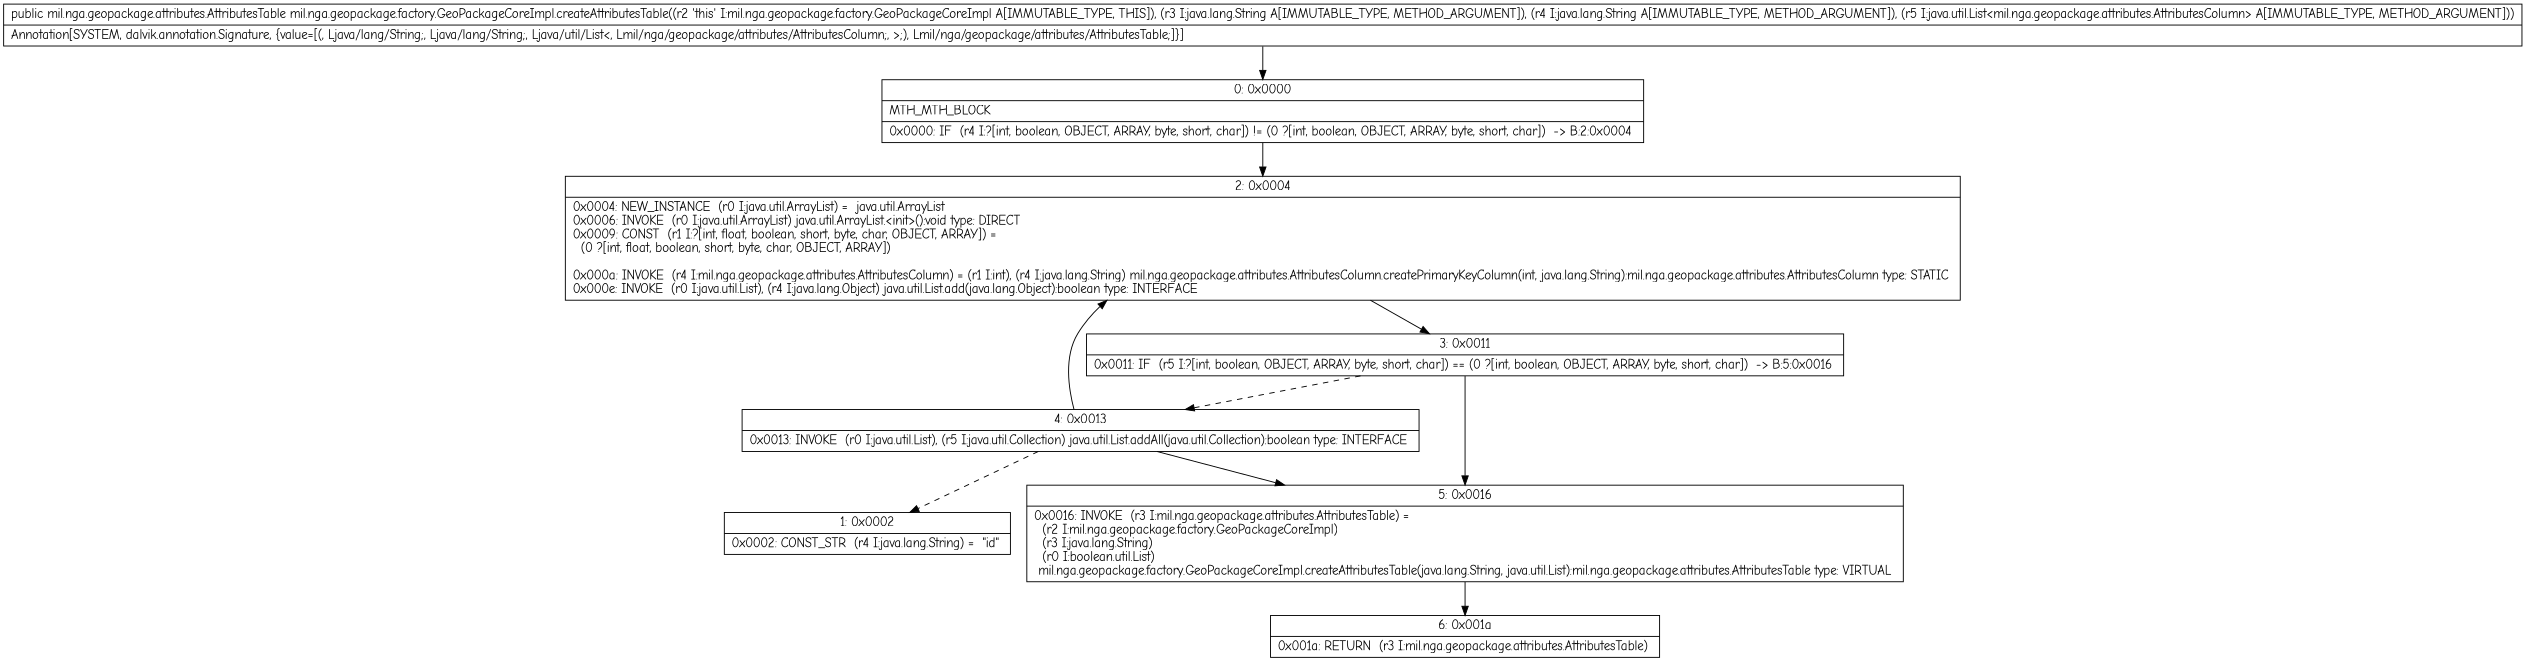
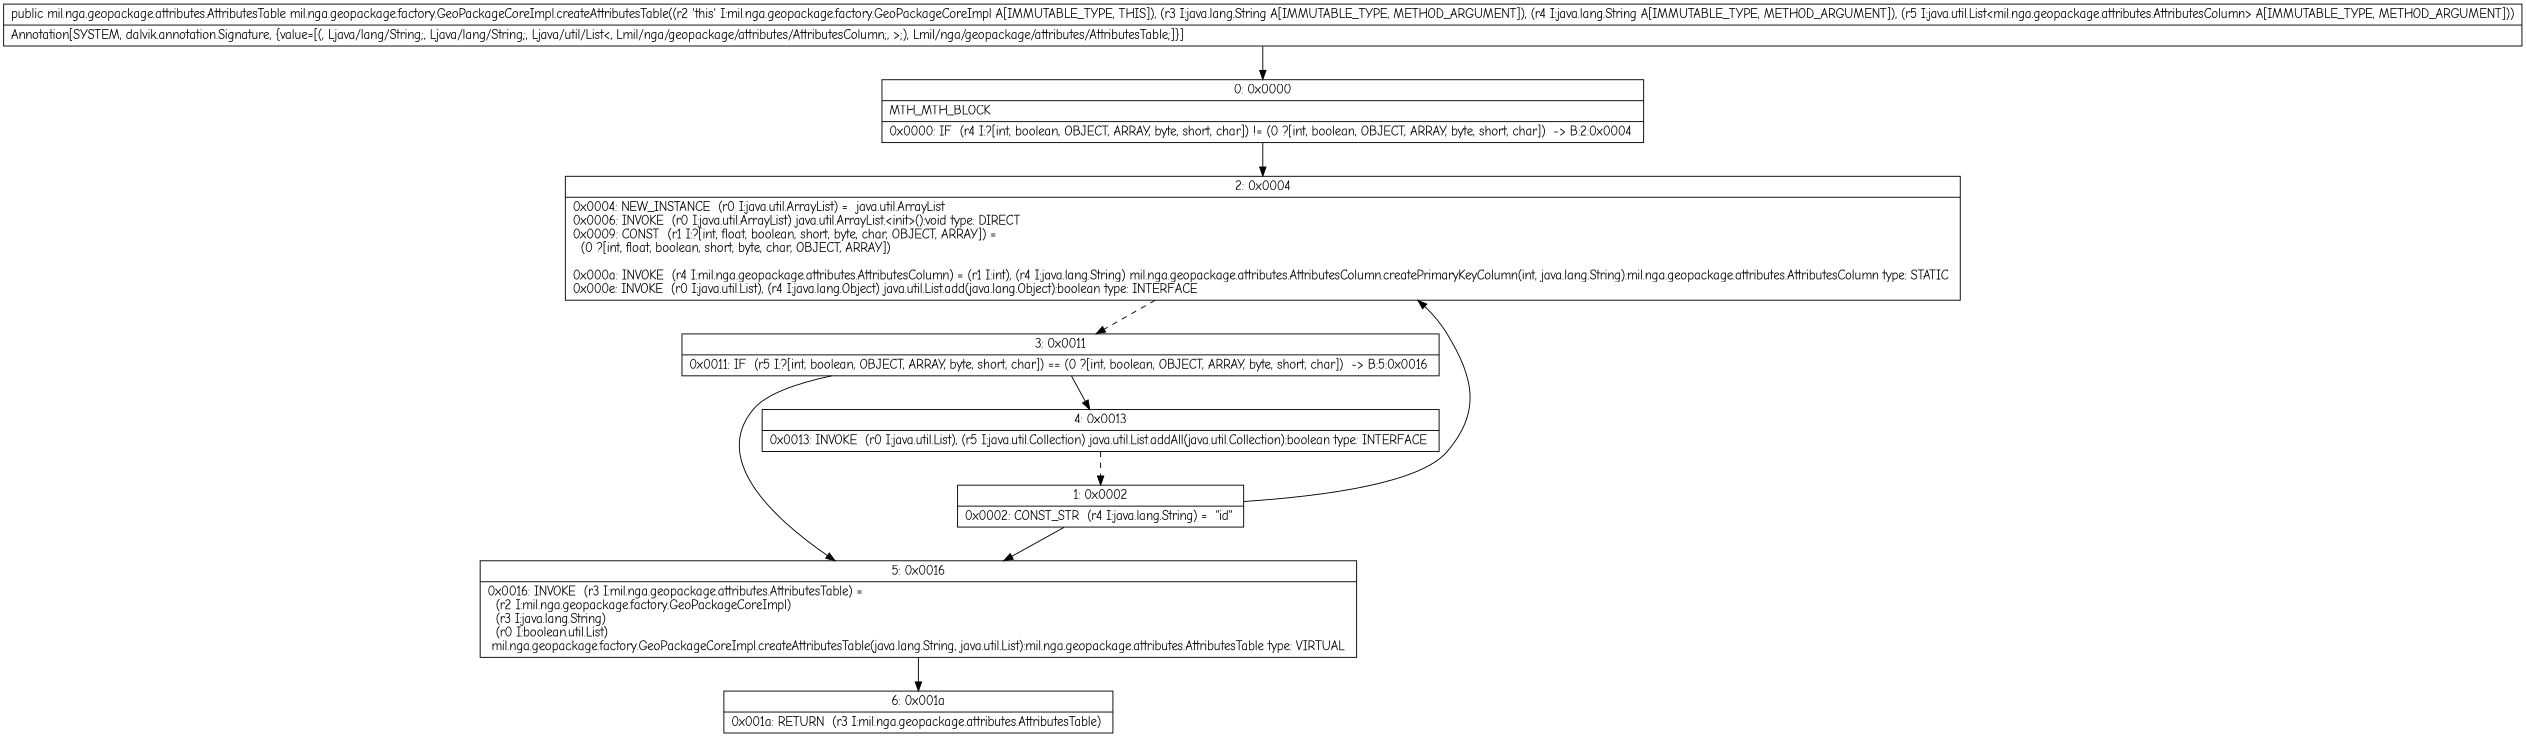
  digraph {
    fontname="Comic Neue"
    node [fontname="Comic Neue" shape=record]
    edge [fontname="Comic Neue"]
    n1 [label="{0\:\ 0x0000|MTH_MTH_BLOCK\l|0x0000: IF  (r4 I:?[int, boolean, OBJECT, ARRAY, byte, short, char]) != (0 ?[int, boolean, OBJECT, ARRAY, byte, short, char])  \-\> B:2:0x0004 \l}"]
    n2 [label="{2\:\ 0x0004|0x0004: NEW_INSTANCE  (r0 I:java.util.ArrayList) =  java.util.ArrayList \l0x0006: INVOKE  (r0 I:java.util.ArrayList) java.util.ArrayList.\<init\>():void type: DIRECT \l0x0009: CONST  (r1 I:?[int, float, boolean, short, byte, char, OBJECT, ARRAY]) = \l  (0 ?[int, float, boolean, short, byte, char, OBJECT, ARRAY])\l \l0x000a: INVOKE  (r4 I:mil.nga.geopackage.attributes.AttributesColumn) = (r1 I:int), (r4 I:java.lang.String) mil.nga.geopackage.attributes.AttributesColumn.createPrimaryKeyColumn(int, java.lang.String):mil.nga.geopackage.attributes.AttributesColumn type: STATIC \l0x000e: INVOKE  (r0 I:java.util.List), (r4 I:java.lang.Object) java.util.List.add(java.lang.Object):boolean type: INTERFACE \l}"]
    n3 [label="{1\:\ 0x0002|0x0002: CONST_STR  (r4 I:java.lang.String) =  \"id\" \l}"]
    n4 [label="{3\:\ 0x0011|0x0011: IF  (r5 I:?[int, boolean, OBJECT, ARRAY, byte, short, char]) == (0 ?[int, boolean, OBJECT, ARRAY, byte, short, char])  \-\> B:5:0x0016 \l}"]
    n5 [label="{4\:\ 0x0013|0x0013: INVOKE  (r0 I:java.util.List), (r5 I:java.util.Collection) java.util.List.addAll(java.util.Collection):boolean type: INTERFACE \l}"]
    n6 [label="{5\:\ 0x0016|0x0016: INVOKE  (r3 I:mil.nga.geopackage.attributes.AttributesTable) = \l  (r2 I:mil.nga.geopackage.factory.GeoPackageCoreImpl)\l  (r3 I:java.lang.String)\l  (r0 I:boolean.util.List)\l mil.nga.geopackage.factory.GeoPackageCoreImpl.createAttributesTable(java.lang.String, java.util.List):mil.nga.geopackage.attributes.AttributesTable type: VIRTUAL \l}"]
    n7 [label="{6\:\ 0x001a|0x001a: RETURN  (r3 I:mil.nga.geopackage.attributes.AttributesTable) \l}"]
    n8 [label="{public mil.nga.geopackage.attributes.AttributesTable mil.nga.geopackage.factory.GeoPackageCoreImpl.createAttributesTable((r2 'this' I:mil.nga.geopackage.factory.GeoPackageCoreImpl A[IMMUTABLE_TYPE, THIS]), (r3 I:java.lang.String A[IMMUTABLE_TYPE, METHOD_ARGUMENT]), (r4 I:java.lang.String A[IMMUTABLE_TYPE, METHOD_ARGUMENT]), (r5 I:java.util.List\<mil.nga.geopackage.attributes.AttributesColumn\> A[IMMUTABLE_TYPE, METHOD_ARGUMENT]))  | Annotation[SYSTEM, dalvik.annotation.Signature, \{value=[(, Ljava\/lang\/String;, Ljava\/lang\/String;, Ljava\/util\/List\<, Lmil\/nga\/geopackage\/attributes\/AttributesColumn;, \>;), Lmil\/nga\/geopackage\/attributes\/AttributesTable;]\}]\l}"]
    n1 -> n2
-   n2 -> n4
-   n5 -> n2
-   n4 -> n5 [style=dashed]
+   n2 -> n4 [style=dashed]
+   n3 -> n2
+   n4 -> n5 [style=solid]
    n4 -> n6
    n5 -> n3 [style=dashed]
-   n5 -> n6
+   n3 -> n6
    n6 -> n7
    n8 -> n1
  }
